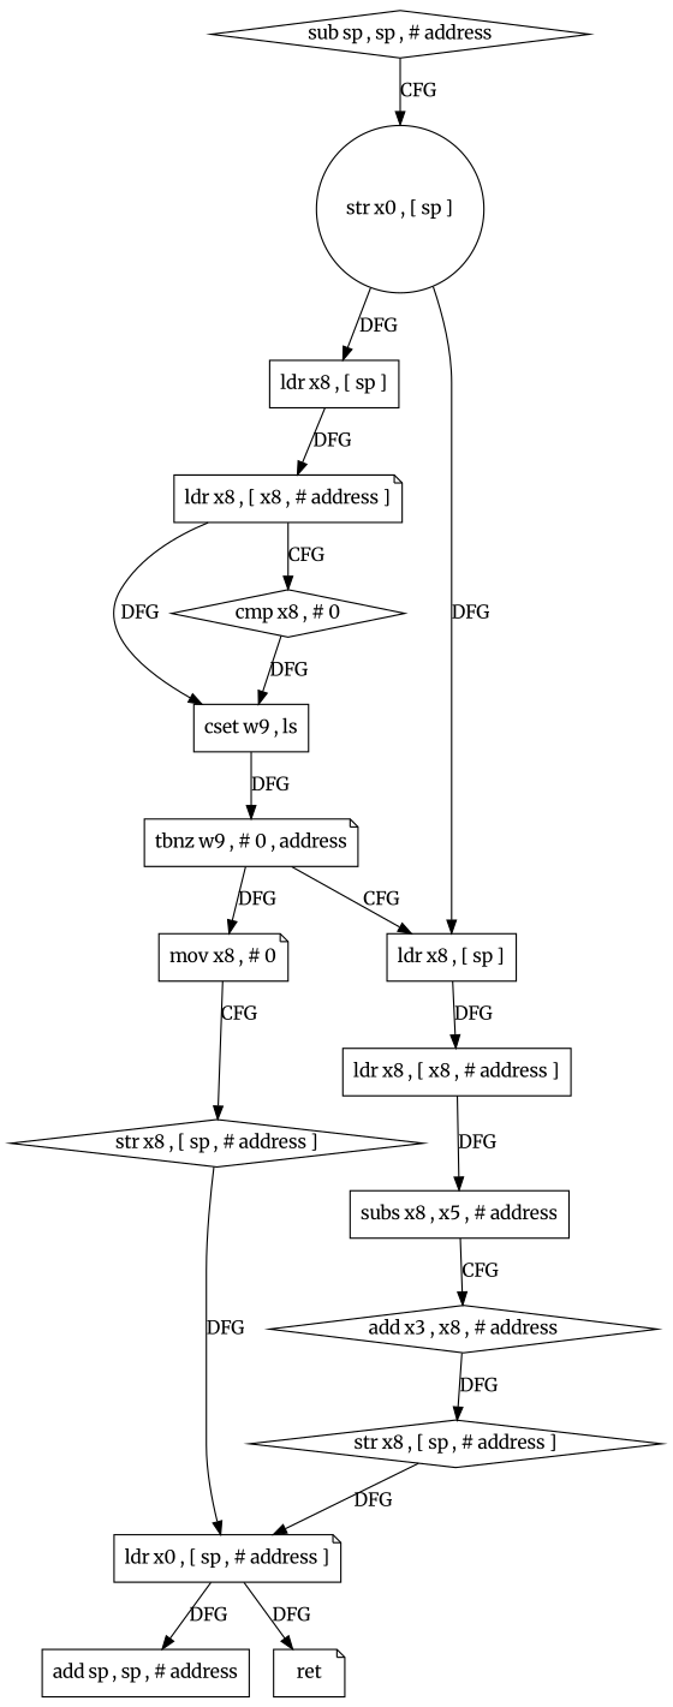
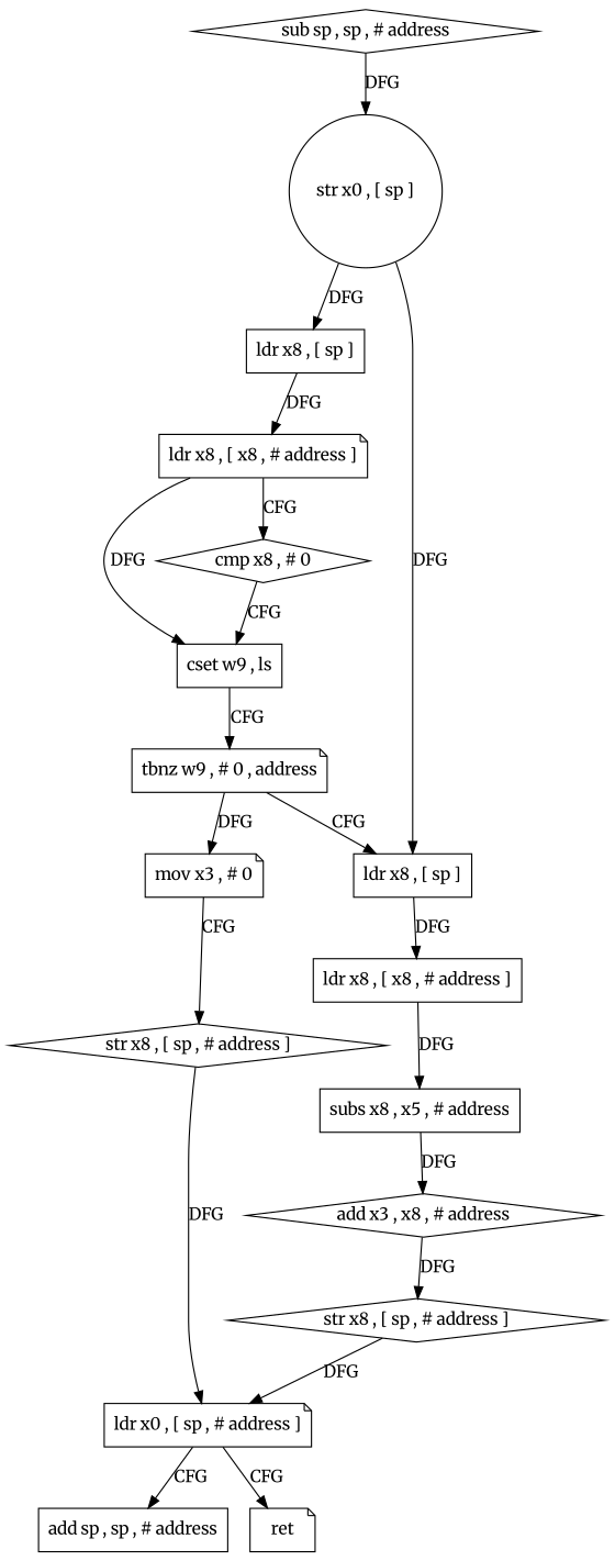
  digraph {
    fontname=Merriweather
    node [fontname=Merriweather shape=box]
    edge [fontname=Merriweather]
    n1 [label="sub sp , sp , # address" shape=diamond]
    n2 [label="str x0 , [ sp ]" shape=circle]
    n3 [label="ldr x8 , [ sp ]"]
    n4 [label="ldr x8 , [ sp ]"]
    n5 [label="ldr x8 , [ x8 , # address ]" shape=note]
    n6 [label="ldr x8 , [ x8 , # address ]"]
    n7 [label="cmp x8 , # 0" shape=diamond]
    n8 [label="cset w9 , ls"]
    n9 [label="tbnz w9 , # 0 , address" shape=note]
-   n10 [label="mov x8 , # 0" shape=note]
+   n10 [label="mov x3 , # 0" shape=note]
    n11 [label="str x8 , [ sp , # address ]" shape=diamond]
    n12 [label="ldr x0 , [ sp , # address ]" shape=note]
    n13 [label="subs x8 , x5 , # address"]
    n14 [label="add sp , sp , # address"]
    n15 [label=ret shape=note]
    n16 [label="add x3 , x8 , # address" shape=diamond]
    n17 [label="str x8 , [ sp , # address ]" shape=diamond]
-   n1 -> n2 [label=CFG]
+   n1 -> n2 [label=DFG]
    n2 -> n3 [label=DFG]
    n2 -> n4 [label=DFG]
    n3 -> n5 [label=DFG]
    n4 -> n6 [label=DFG]
    n5 -> n7 [label=CFG]
    n5 -> n8 [label=DFG]
    n6 -> n13 [label=DFG]
-   n7 -> n8 [label=DFG]
-   n8 -> n9 [label=DFG]
+   n7 -> n8 [label=CFG]
+   n8 -> n9 [label=CFG]
    n9 -> n4 [label=CFG]
    n9 -> n10 [label=DFG]
    n10 -> n11 [label=CFG]
    n11 -> n12 [label=DFG]
-   n12 -> n14 [label=DFG]
-   n12 -> n15 [label=DFG]
-   n13 -> n16 [label=CFG]
+   n12 -> n14 [label=CFG]
+   n12 -> n15 [label=CFG]
+   n13 -> n16 [label=DFG]
    n16 -> n17 [label=DFG]
    n17 -> n12 [label=DFG]
  }
